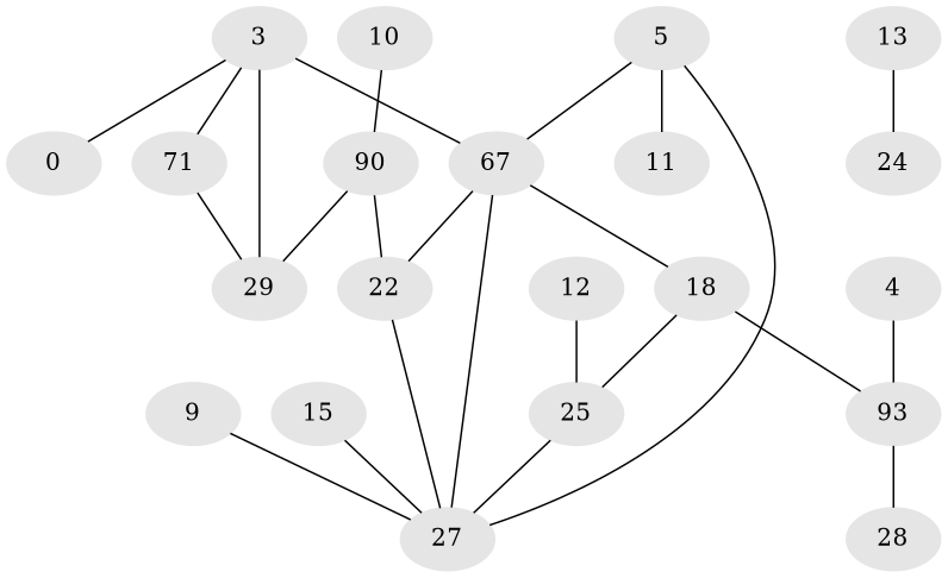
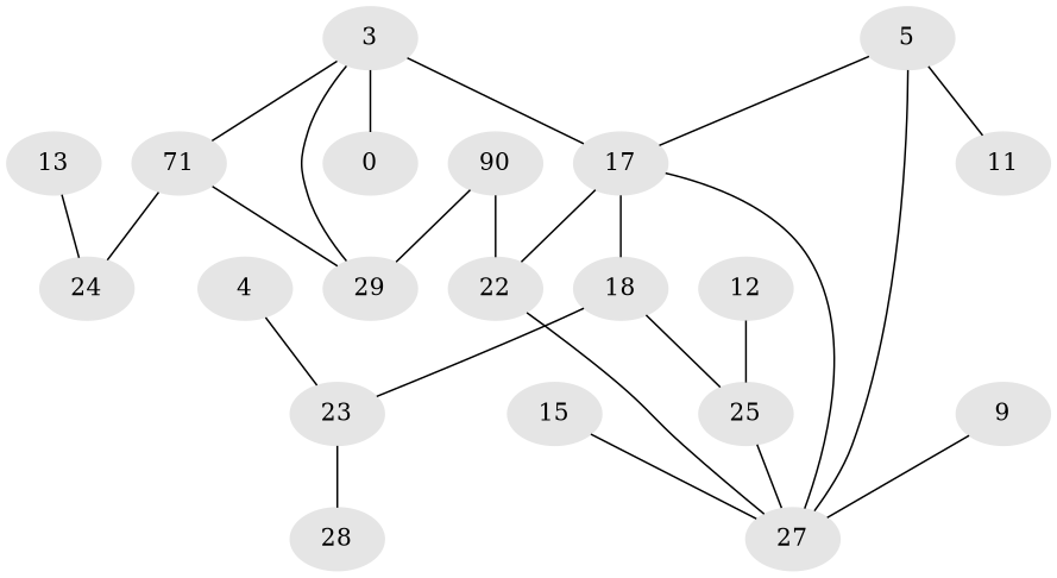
  graph {
    node [color=gray90 style=filled]
    edge [weight=1.0]
    n1 [label=0]
    3
-   17 [label=67]
+   17
    n4 [label=71]
    29
    13
    24
    27
    18
    22
    4
-   23 [label=93]
+   23
    28
    5
    11
    9
    15
    n18 [label=90]
-   10
    25
    12
    3 -- n1
    3 -- 17 [weight=2.0]
    3 -- n4
    3 -- 29
    17 -- 27
    17 -- 18
    17 -- 22
    n4 -- 29
+   n4 -- 24
    13 -- 24
    18 -- 23
    18 -- 25
    22 -- 27
    4 -- 23
    23 -- 28
    5 -- 17
    5 -- 27
    5 -- 11
    9 -- 27
    15 -- 27
    n18 -- 29 [weight=2.0]
    n18 -- 22 [weight=2.0]
-   10 -- n18
    25 -- 27
    12 -- 25
  }
